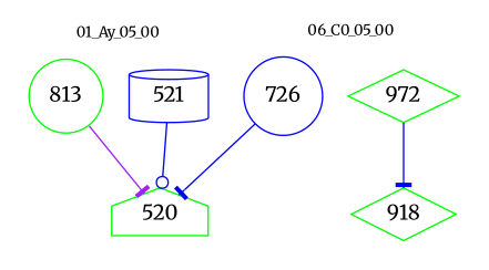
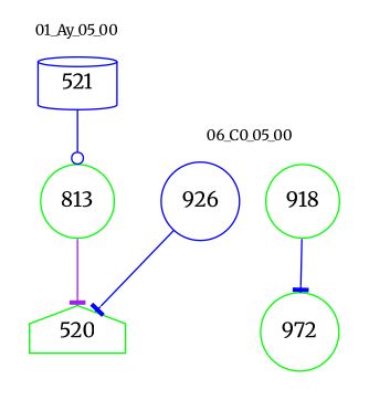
  digraph {
    fontname=Merriweather
    node [color=green fontname=Merriweather shape=circle]
    edge [arrowhead=tee color=blue fontname=Merriweather]
    n1 [color=blue label=521 shape=cylinder]
    n2 [label=813]
    n3 [label=520 shape=house]
-   n4 [color=blue label=726]
-   n5 [label=918 shape=diamond]
-   n6 [label=972 shape=diamond]
+   n4 [color=blue label=926]
+   n5 [label=918]
+   n6 [label=972]
    subgraph cluster_1 {
      color=white
      fontsize=10
      label="01_Ay_05_00"
      n1
      n2
      n3
    }
    subgraph cluster_2 {
      color=white
      fontsize=10
      label="06_C0_05_00"
      n4
      n5
      n6
    }
-   n1 -> n3 [arrowhead=odot]
+   n1 -> n2 [arrowhead=odot]
    n2 -> n3 [color=purple]
    n4 -> n3
-   n6 -> n5
+   n5 -> n6
  }
